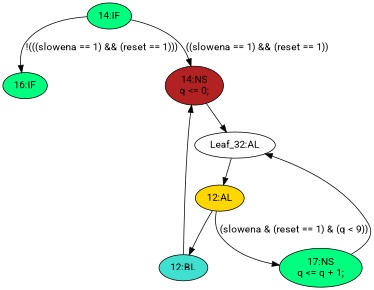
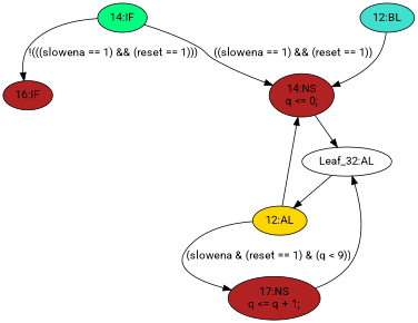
  strict digraph {
    fontname=Roboto
    node [fillcolor=springgreen fontname=Roboto statements="[]" style=filled typ=IfStatement]
    edge [cond="[]" fontname=Roboto lineno=None]
-   n1 [ast="<pyverilog.vparser.ast.IfStatement object at 0x7f7aaec8e4d0>" label="16:IF"]
-   n2 [ast="<pyverilog.vparser.ast.NonblockingSubstitution object at 0x7f7aaecf1050>" label="17:NS\nq <= q + 1;" statements="[<pyverilog.vparser.ast.NonblockingSubstitution object at 0x7f7aaecf1050>]" typ=NonblockingSubstitution]
+   n1 [ast="<pyverilog.vparser.ast.IfStatement object at 0x7f7aaec8e4d0>" fillcolor=firebrick label="16:IF"]
+   n2 [ast="<pyverilog.vparser.ast.NonblockingSubstitution object at 0x7f7aaecf1050>" fillcolor=firebrick label="17:NS\nq <= q + 1;" statements="[<pyverilog.vparser.ast.NonblockingSubstitution object at 0x7f7aaecf1050>]" typ=NonblockingSubstitution]
    n3 [def_var="['q']" label="Leaf_32:AL" fillcolor="" statements="" style="" typ=""]
    n4 [ast="<pyverilog.vparser.ast.Always object at 0x7f7aaec83fd0>" clk_sens=True fillcolor=gold label="12:AL" sens="['clk']" typ=Always use_var="['reset', 'q', 'slowena']"]
    n5 [ast="<pyverilog.vparser.ast.Block object at 0x7f7aaed75690>" fillcolor=turquoise label="12:BL" typ=Block]
    n6 [ast="<pyverilog.vparser.ast.IfStatement object at 0x7f7aaece3d10>" label="14:IF"]
    n7 [ast="<pyverilog.vparser.ast.NonblockingSubstitution object at 0x7f7aaece3790>" fillcolor=firebrick label="14:NS\nq <= 0;" statements="[<pyverilog.vparser.ast.NonblockingSubstitution object at 0x7f7aaece3790>]" typ=NonblockingSubstitution]
    n2 -> n3
    n3 -> n4 [cond="" lineno=""]
    n4 -> n2 [cond="['slowena', 'reset', 'q']" label="(slowena & (reset == 1) & (q < 9))" lineno=16]
-   n4 -> n5
+   n4 -> n7
    n5 -> n7
    n6 -> n1 [cond="['slowena', 'reset']" label="!(((slowena == 1) && (reset == 1)))" lineno=14]
    n6 -> n7 [cond="['slowena', 'reset']" label="((slowena == 1) && (reset == 1))" lineno=14]
    n7 -> n3
  }
